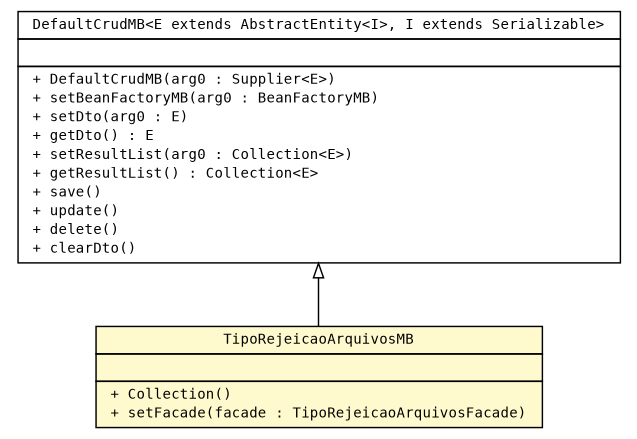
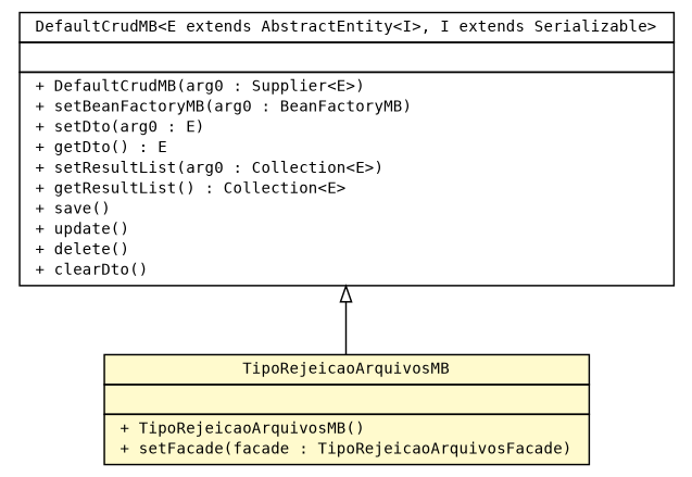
  digraph {
    nodesep=0.25
    ranksep=0.5
    fontname="DejaVu Sans Mono"
    node [fontcolor=black fontname="DejaVu Sans Mono" fontsize=10.0 shape=plaintext]
-   n1 [label=<<table title="br.gov.to.sefaz.arr.parametros.managedbean.TipoRejeicaoArquivosMB" border="0" cellborder="1" cellspacing="0" cellpadding="2" port="p" bgcolor="lemonChiffon" href="./TipoRejeicaoArquivosMB.html"> 		<tr><td><table border="0" cellspacing="0" cellpadding="1"> <tr><td align="center" balign="center"> TipoRejeicaoArquivosMB </td></tr> 		</table></td></tr> 		<tr><td><table border="0" cellspacing="0" cellpadding="1"> <tr><td align="left" balign="left">  </td></tr> 		</table></td></tr> 		<tr><td><table border="0" cellspacing="0" cellpadding="1"> <tr><td align="left" balign="left"> + Collection() </td></tr> <tr><td align="left" balign="left"> + setFacade(facade : TipoRejeicaoArquivosFacade) </td></tr> 		</table></td></tr> 		</table>>]
+   n1 [label=<<table title="br.gov.to.sefaz.arr.parametros.managedbean.TipoRejeicaoArquivosMB" border="0" cellborder="1" cellspacing="0" cellpadding="2" port="p" bgcolor="lemonChiffon" href="./TipoRejeicaoArquivosMB.html"> 		<tr><td><table border="0" cellspacing="0" cellpadding="1"> <tr><td align="center" balign="center"> TipoRejeicaoArquivosMB </td></tr> 		</table></td></tr> 		<tr><td><table border="0" cellspacing="0" cellpadding="1"> <tr><td align="left" balign="left">  </td></tr> 		</table></td></tr> 		<tr><td><table border="0" cellspacing="0" cellpadding="1"> <tr><td align="left" balign="left"> + TipoRejeicaoArquivosMB() </td></tr> <tr><td align="left" balign="left"> + setFacade(facade : TipoRejeicaoArquivosFacade) </td></tr> 		</table></td></tr> 		</table>>]
    n2 [label=<<table title="br.gov.to.sefaz.presentation.managedbean.impl.DefaultCrudMB" border="0" cellborder="1" cellspacing="0" cellpadding="2" port="p" href="http://java.sun.com/j2se/1.4.2/docs/api/br/gov/to/sefaz/presentation/managedbean/impl/DefaultCrudMB.html"> 		<tr><td><table border="0" cellspacing="0" cellpadding="1"> <tr><td align="center" balign="center"> DefaultCrudMB&lt;E extends AbstractEntity&lt;I&gt;, I extends Serializable&gt; </td></tr> 		</table></td></tr> 		<tr><td><table border="0" cellspacing="0" cellpadding="1"> <tr><td align="left" balign="left">  </td></tr> 		</table></td></tr> 		<tr><td><table border="0" cellspacing="0" cellpadding="1"> <tr><td align="left" balign="left"> + DefaultCrudMB(arg0 : Supplier&lt;E&gt;) </td></tr> <tr><td align="left" balign="left"> + setBeanFactoryMB(arg0 : BeanFactoryMB) </td></tr> <tr><td align="left" balign="left"> + setDto(arg0 : E) </td></tr> <tr><td align="left" balign="left"> + getDto() : E </td></tr> <tr><td align="left" balign="left"> + setResultList(arg0 : Collection&lt;E&gt;) </td></tr> <tr><td align="left" balign="left"> + getResultList() : Collection&lt;E&gt; </td></tr> <tr><td align="left" balign="left"> + save() </td></tr> <tr><td align="left" balign="left"> + update() </td></tr> <tr><td align="left" balign="left"> + delete() </td></tr> <tr><td align="left" balign="left"> + clearDto() </td></tr> 		</table></td></tr> 		</table>>]
    n2 -> n1 [arrowtail=empty dir=back fontname="DejaVu Sans Mono" fontsize=10 headport=p labelfontname=arial labelfontsize=10 tailport=p]
  }
